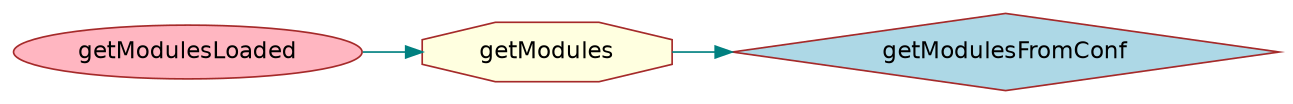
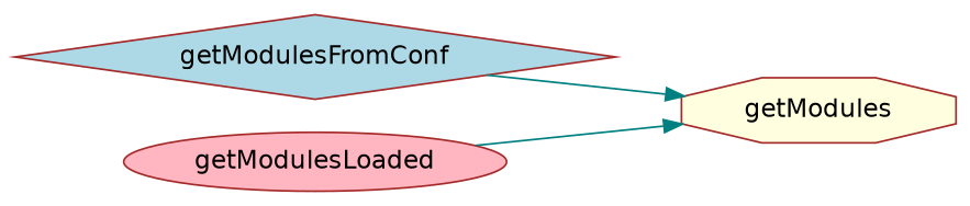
  digraph {
    rankdir=RL
    node [color=brown fontname=Helvetica fontsize=14 style=filled]
    edge [color=teal dir=back fontname=Helvetica fontsize=14 labelfontname=Helvetica labelfontsize=14 style=solid]
    n1 [fillcolor=lightblue fontcolor=black height=0.2 label=getModulesFromConf shape=diamond width=0.4]
    n2 [fillcolor=lightyellow height=0.2 label=getModules shape=octagon width=0.4]
    n3 [fillcolor=lightpink height=0.2 label=getModulesLoaded shape=ellipse width=0.4]
-   n1 -> n2
+   n2 -> n1
    n2 -> n3
  }
